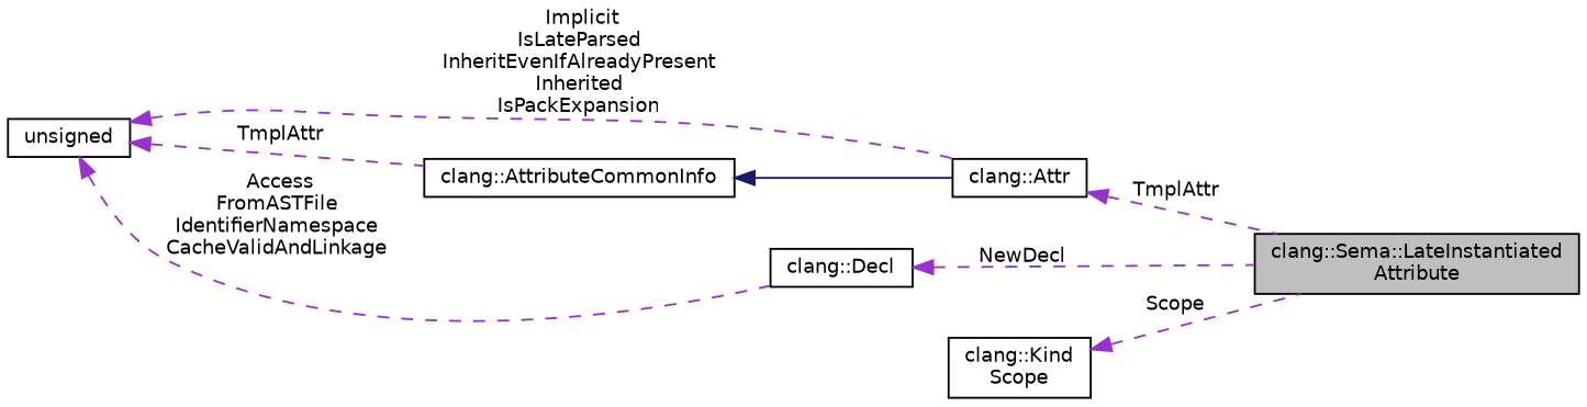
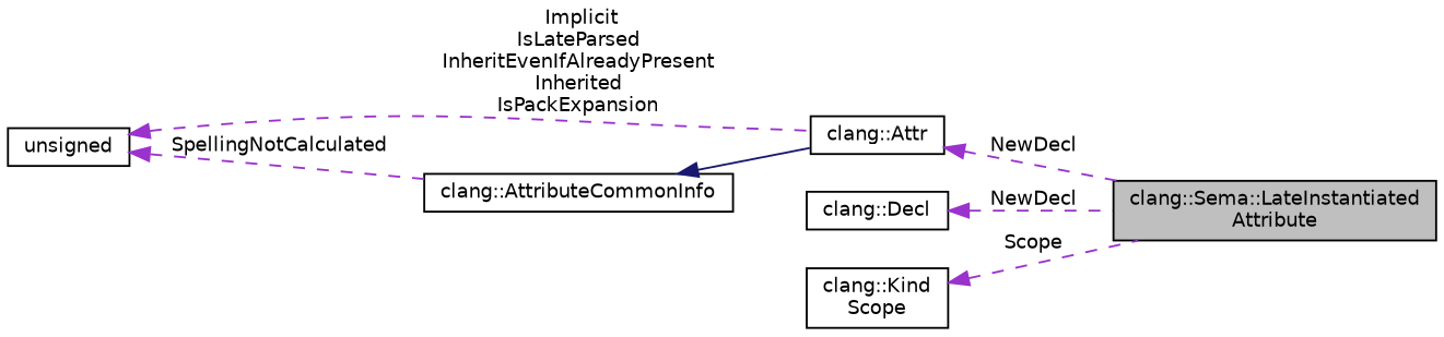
  digraph {
    fontname="DejaVu Sans"
    rankdir=LR
    node [color=black fontname="DejaVu Sans" fontsize=10 shape=record]
    edge [color=darkorchid3 dir=back fontname="DejaVu Sans" fontsize=10 labelfontname=Helvetica labelfontsize=10 style=dashed]
    n1 [fillcolor=grey75 fontcolor=black height=0.2 label="clang::Sema::LateInstantiated\lAttribute" style=filled width=0.4]
    n2 [height=0.2 label="clang::Attr" width=0.4]
    n3 [height=0.2 label="clang::AttributeCommonInfo" width=0.4]
    n4 [height=0.2 label=unsigned width=0.4]
    n5 [height=0.2 label="clang::Decl" width=0.4]
    n6 [height=0.2 label="clang::Kind\lScope" width=0.4]
-   n2 -> n1 [label=" TmplAttr"]
+   n2 -> n1 [label=" NewDecl"]
    n3 -> n2 [color=midnightblue style=solid]
    n4 -> n2 [label=" Implicit\nIsLateParsed\nInheritEvenIfAlreadyPresent\nInherited\nIsPackExpansion"]
-   n4 -> n3 [label=" TmplAttr"]
-   n4 -> n5 [label=" Access\nFromASTFile\nIdentifierNamespace\nCacheValidAndLinkage"]
+   n4 -> n3 [label=" SpellingNotCalculated"]
    n5 -> n1 [label=" NewDecl"]
    n6 -> n1 [label=" Scope"]
  }
